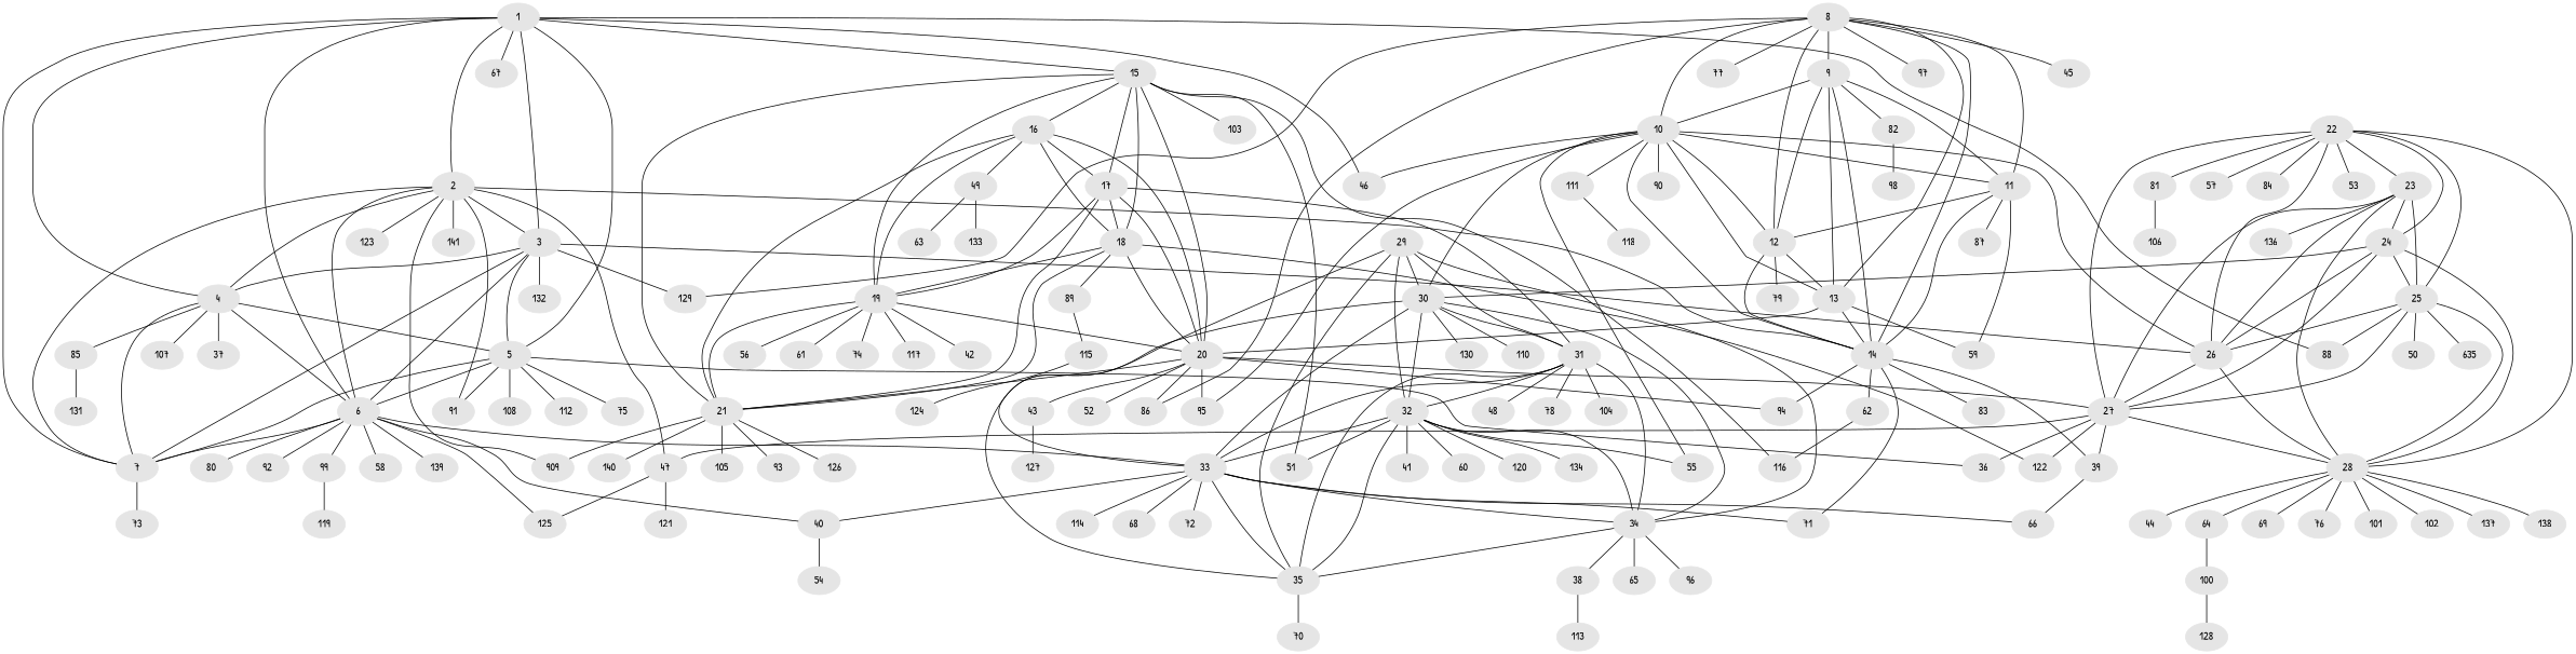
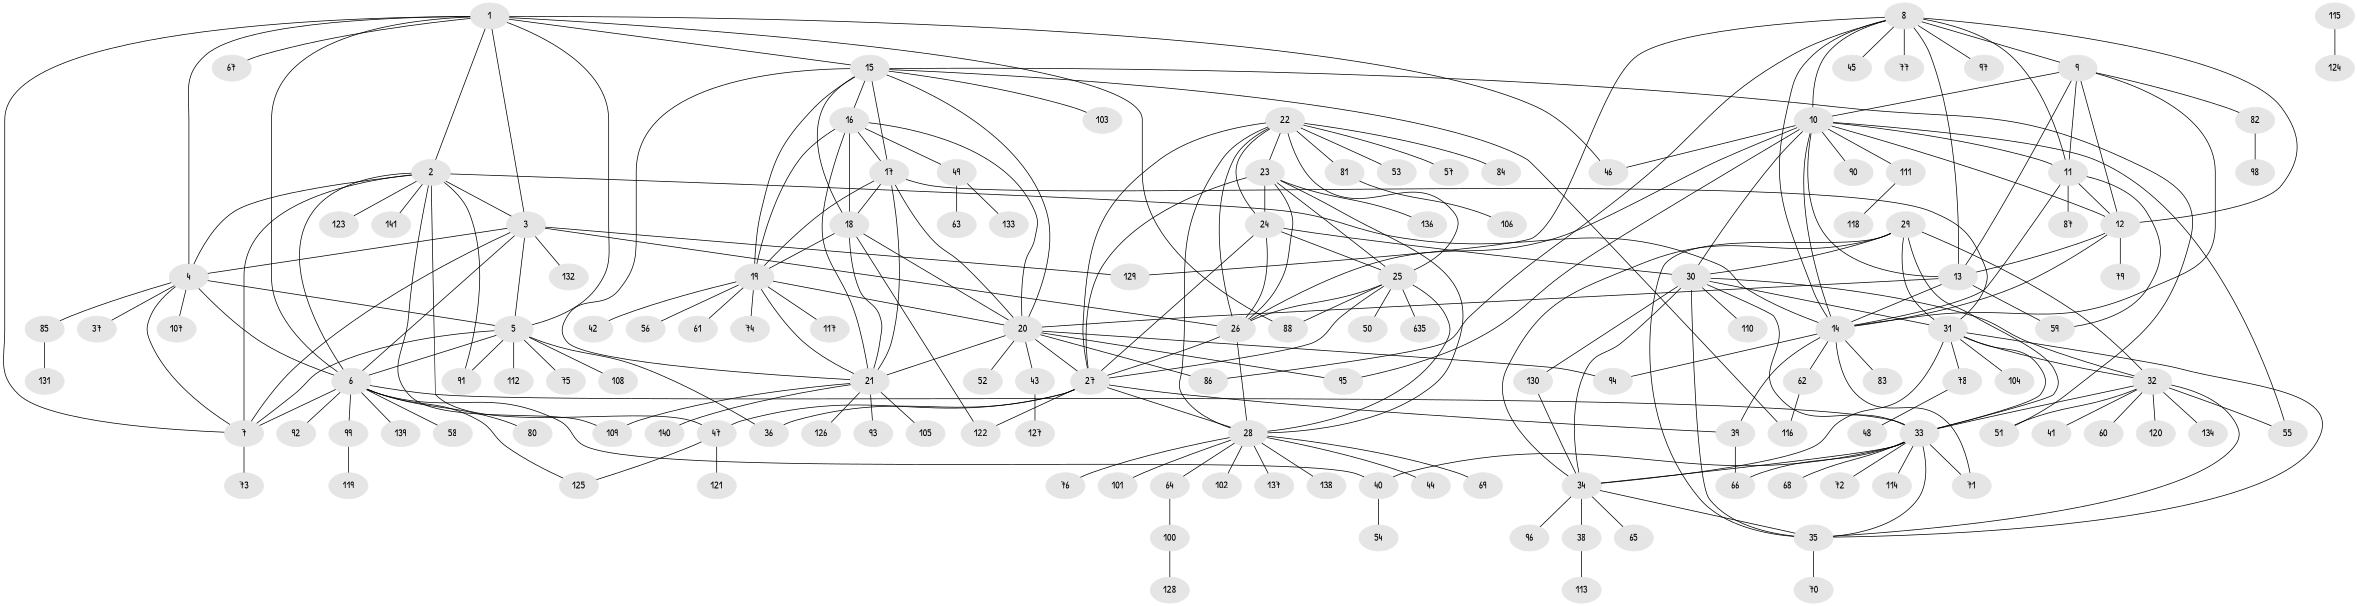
  graph {
    fontname="Patrick Hand"
    node [color=gray90 fontname="Patrick Hand" style=filled]
    edge [fontname="Patrick Hand"]
    1
    2
    3
    4
    5
    6
    7
    15
    46
    67
    88
    14
    47
-   109 [label=909]
+   109
    123
    141
    91
    26
    129
    132
    37
    85
    107
    36
    75
    108
    112
    33
    40
    58
    80
    92
    99
    125
    139
    73
    20
    16
    17
    18
    19
    21
    51
    103
    116
    39
    62
    71
    83
    94
    121
    27
    28
    131
    34
    35
    66
    68
    72
    114
    54
    119
    8
    9
    10
    11
    12
    13
    45
    77
    86
    97
    82
    30
    55
    90
    95
    111
    87
    59
    79
    98
    31
    32
    110
    130
    118
    43
    52
    49
-   89
    122
    42
    56
    61
    74
    117
    93
    105
    126
    140
    63
    133
    48
    78
    104
    115
    127
    22
    23
    24
    25
    53
    57
    81
    84
    136
    50
    n119 [label=635]
    44
    64
    69
    76
    101
    102
    137
    138
    106
    100
    29
    41
    60
    120
    134
    38
    65
    96
    70
    113
    128
    124
    1 -- 2
    1 -- 3
    1 -- 4
    1 -- 5
    1 -- 6
    1 -- 7
    1 -- 15
    1 -- 46
    1 -- 67
    1 -- 88
    2 -- 3
    2 -- 4
    2 -- 6
    2 -- 7
    2 -- 14
    2 -- 47
    2 -- 109
    2 -- 123
    2 -- 141
    2 -- 91
    3 -- 4
    3 -- 5
    3 -- 6
    3 -- 7
    3 -- 26
    3 -- 129
    3 -- 132
    4 -- 5
    4 -- 6
    4 -- 7
    4 -- 37
    4 -- 85
    4 -- 107
    5 -- 6
    5 -- 7
    5 -- 91
    5 -- 36
    5 -- 75
    5 -- 108
    5 -- 112
    6 -- 7
    6 -- 33
    6 -- 40
    6 -- 58
    6 -- 80
    6 -- 92
    6 -- 99
    6 -- 125
    6 -- 139
    7 -- 73
    15 -- 20
    15 -- 16
    15 -- 17
    15 -- 18
    15 -- 19
    15 -- 21
    15 -- 51
    15 -- 103
    15 -- 116
    14 -- 39
    14 -- 62
    14 -- 71
    14 -- 83
    14 -- 94
    47 -- 125
    47 -- 121
    26 -- 27
    26 -- 28
    85 -- 131
    33 -- 40
    33 -- 71
    33 -- 34
    33 -- 35
    33 -- 66
    33 -- 68
    33 -- 72
    33 -- 114
    40 -- 54
    99 -- 119
    20 -- 21
    20 -- 94
    20 -- 27
    20 -- 86
    20 -- 95
    20 -- 43
    20 -- 52
    16 -- 20
    16 -- 17
    16 -- 18
    16 -- 19
    16 -- 21
    16 -- 49
    17 -- 20
    17 -- 18
    17 -- 19
    17 -- 21
    17 -- 31
    18 -- 20
    18 -- 19
    18 -- 21
-   18 -- 89
    18 -- 122
    19 -- 20
    19 -- 21
    19 -- 42
    19 -- 56
    19 -- 61
    19 -- 74
    19 -- 117
    21 -- 109
    21 -- 93
    21 -- 105
    21 -- 126
    21 -- 140
    39 -- 66
    62 -- 116
    27 -- 47
    27 -- 36
    27 -- 39
    27 -- 28
    27 -- 122
    28 -- 44
    28 -- 64
    28 -- 69
    28 -- 76
    28 -- 101
    28 -- 102
    28 -- 137
    28 -- 138
    34 -- 35
    34 -- 38
    34 -- 65
    34 -- 96
    35 -- 70
    8 -- 14
    8 -- 129
    8 -- 9
    8 -- 10
    8 -- 11
    8 -- 12
    8 -- 13
    8 -- 45
    8 -- 77
    8 -- 86
    8 -- 97
    9 -- 14
    9 -- 10
    9 -- 11
    9 -- 12
    9 -- 13
    9 -- 82
    10 -- 46
    10 -- 14
    10 -- 26
    10 -- 11
    10 -- 12
    10 -- 13
    10 -- 30
    10 -- 55
    10 -- 90
    10 -- 95
    10 -- 111
    11 -- 14
    11 -- 12
    11 -- 87
    11 -- 59
    12 -- 14
    12 -- 13
    12 -- 79
    13 -- 14
    13 -- 20
    13 -- 59
    82 -- 98
    30 -- 33
    30 -- 34
    30 -- 35
    30 -- 31
    30 -- 32
    30 -- 110
    30 -- 130
    111 -- 118
    31 -- 33
    31 -- 34
    31 -- 35
    31 -- 32
-   31 -- 48
+   78 -- 48
    31 -- 78
    31 -- 104
    32 -- 33
    32 -- 51
-   32 -- 34
+   130 -- 34
    32 -- 35
    32 -- 55
    32 -- 41
    32 -- 60
    32 -- 120
    32 -- 134
    43 -- 127
    49 -- 63
    49 -- 133
-   89 -- 115
    115 -- 124
    22 -- 26
    22 -- 27
    22 -- 28
    22 -- 23
    22 -- 24
    22 -- 25
    22 -- 53
    22 -- 57
    22 -- 81
    22 -- 84
    23 -- 26
    23 -- 27
    23 -- 28
    23 -- 24
    23 -- 25
    23 -- 136
    24 -- 26
    24 -- 27
-   24 -- 28
    24 -- 30
    24 -- 25
    25 -- 88
    25 -- 26
    25 -- 27
    25 -- 28
    25 -- 50
    25 -- n119
    81 -- 106
    64 -- 100
    100 -- 128
    29 -- 33
    29 -- 34
    29 -- 35
    29 -- 30
    29 -- 31
    29 -- 32
    38 -- 113
  }
